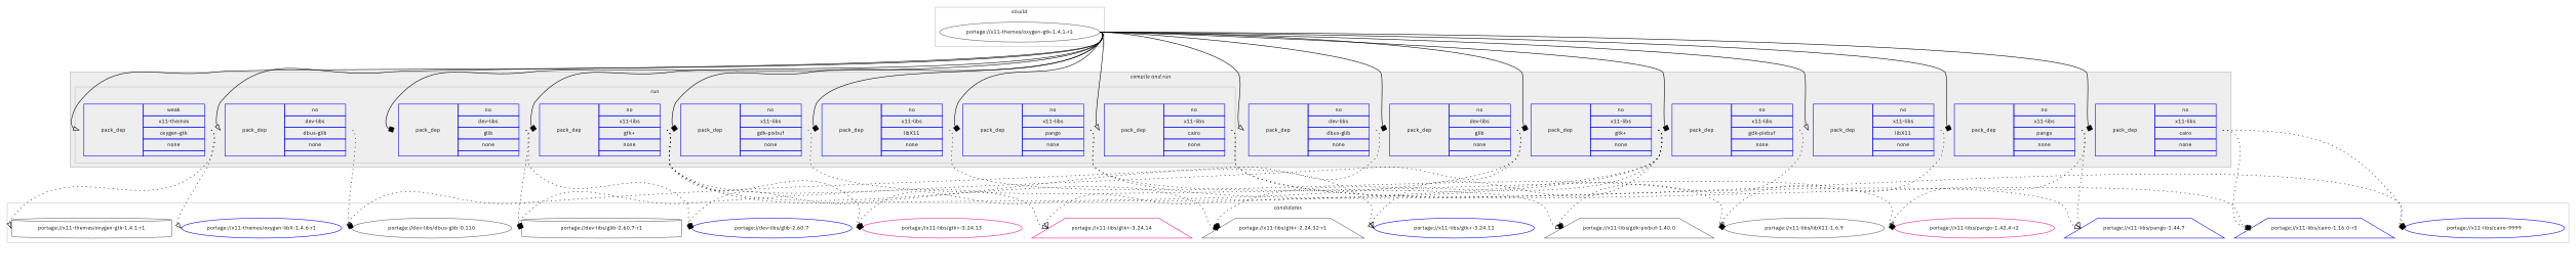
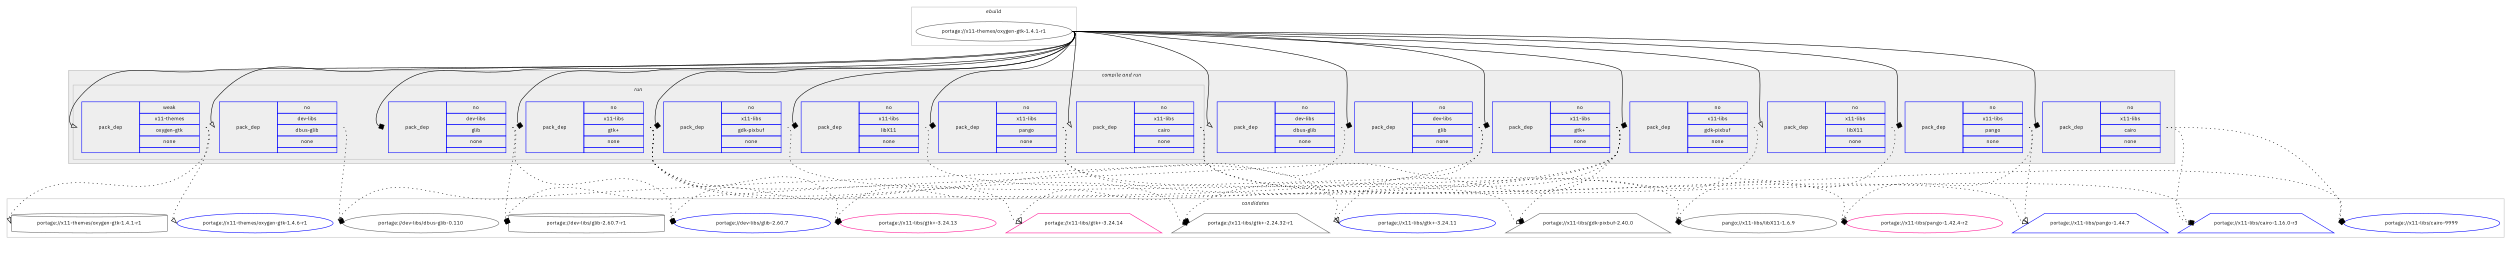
  digraph {
    compound=true
    concentrate=true
    fontname="IBM Plex Sans"
    fontsize=10
    newrank=true
    rankdir=TB
    ranksep=1.5
    node [color=blue fontname="IBM Plex Sans" fontsize=10 shape=none]
    edge [arrowhead=box fontname="IBM Plex Sans" headport=w style=dotted tailport=e weight=100]
    n1 [color=gray40 label="portage://x11-themes/oxygen-gtk-1.4.1-r1" shape=ellipse width=4]
    n2 [label=<<TABLE BORDER="0" CELLBORDER="1" CELLSPACING="0" CELLPADDING="4" WIDTH="220"><TR><TD ROWSPAN="6" CELLPADDING="30">pack_dep</TD></TR><TR><TD WIDTH="110">no</TD></TR><TR><TD>dev-libs</TD></TR><TR><TD>dbus-glib</TD></TR><TR><TD>none</TD></TR><TR><TD></TD></TR></TABLE>>]
    n3 [label=<<TABLE BORDER="0" CELLBORDER="1" CELLSPACING="0" CELLPADDING="4" WIDTH="220"><TR><TD ROWSPAN="6" CELLPADDING="30">pack_dep</TD></TR><TR><TD WIDTH="110">no</TD></TR><TR><TD>dev-libs</TD></TR><TR><TD>glib</TD></TR><TR><TD>none</TD></TR><TR><TD></TD></TR></TABLE>>]
    n4 [label=<<TABLE BORDER="0" CELLBORDER="1" CELLSPACING="0" CELLPADDING="4" WIDTH="220"><TR><TD ROWSPAN="6" CELLPADDING="30">pack_dep</TD></TR><TR><TD WIDTH="110">no</TD></TR><TR><TD>x11-libs</TD></TR><TR><TD>cairo</TD></TR><TR><TD>none</TD></TR><TR><TD></TD></TR></TABLE>>]
    n5 [label=<<TABLE BORDER="0" CELLBORDER="1" CELLSPACING="0" CELLPADDING="4" WIDTH="220"><TR><TD ROWSPAN="6" CELLPADDING="30">pack_dep</TD></TR><TR><TD WIDTH="110">no</TD></TR><TR><TD>x11-libs</TD></TR><TR><TD>gdk-pixbuf</TD></TR><TR><TD>none</TD></TR><TR><TD></TD></TR></TABLE>>]
    n6 [label=<<TABLE BORDER="0" CELLBORDER="1" CELLSPACING="0" CELLPADDING="4" WIDTH="220"><TR><TD ROWSPAN="6" CELLPADDING="30">pack_dep</TD></TR><TR><TD WIDTH="110">no</TD></TR><TR><TD>x11-libs</TD></TR><TR><TD>gtk+</TD></TR><TR><TD>none</TD></TR><TR><TD></TD></TR></TABLE>>]
    n7 [label=<<TABLE BORDER="0" CELLBORDER="1" CELLSPACING="0" CELLPADDING="4" WIDTH="220"><TR><TD ROWSPAN="6" CELLPADDING="30">pack_dep</TD></TR><TR><TD WIDTH="110">no</TD></TR><TR><TD>x11-libs</TD></TR><TR><TD>libX11</TD></TR><TR><TD>none</TD></TR><TR><TD></TD></TR></TABLE>>]
    n8 [label=<<TABLE BORDER="0" CELLBORDER="1" CELLSPACING="0" CELLPADDING="4" WIDTH="220"><TR><TD ROWSPAN="6" CELLPADDING="30">pack_dep</TD></TR><TR><TD WIDTH="110">no</TD></TR><TR><TD>x11-libs</TD></TR><TR><TD>pango</TD></TR><TR><TD>none</TD></TR><TR><TD></TD></TR></TABLE>>]
    n9 [label=<<TABLE BORDER="0" CELLBORDER="1" CELLSPACING="0" CELLPADDING="4" WIDTH="220"><TR><TD ROWSPAN="6" CELLPADDING="30">pack_dep</TD></TR><TR><TD WIDTH="110">no</TD></TR><TR><TD>dev-libs</TD></TR><TR><TD>dbus-glib</TD></TR><TR><TD>none</TD></TR><TR><TD></TD></TR></TABLE>>]
    n10 [label=<<TABLE BORDER="0" CELLBORDER="1" CELLSPACING="0" CELLPADDING="4" WIDTH="220"><TR><TD ROWSPAN="6" CELLPADDING="30">pack_dep</TD></TR><TR><TD WIDTH="110">no</TD></TR><TR><TD>dev-libs</TD></TR><TR><TD>glib</TD></TR><TR><TD>none</TD></TR><TR><TD></TD></TR></TABLE>>]
    n11 [label=<<TABLE BORDER="0" CELLBORDER="1" CELLSPACING="0" CELLPADDING="4" WIDTH="220"><TR><TD ROWSPAN="6" CELLPADDING="30">pack_dep</TD></TR><TR><TD WIDTH="110">no</TD></TR><TR><TD>x11-libs</TD></TR><TR><TD>cairo</TD></TR><TR><TD>none</TD></TR><TR><TD></TD></TR></TABLE>>]
    n12 [label=<<TABLE BORDER="0" CELLBORDER="1" CELLSPACING="0" CELLPADDING="4" WIDTH="220"><TR><TD ROWSPAN="6" CELLPADDING="30">pack_dep</TD></TR><TR><TD WIDTH="110">no</TD></TR><TR><TD>x11-libs</TD></TR><TR><TD>gdk-pixbuf</TD></TR><TR><TD>none</TD></TR><TR><TD></TD></TR></TABLE>>]
    n13 [label=<<TABLE BORDER="0" CELLBORDER="1" CELLSPACING="0" CELLPADDING="4" WIDTH="220"><TR><TD ROWSPAN="6" CELLPADDING="30">pack_dep</TD></TR><TR><TD WIDTH="110">no</TD></TR><TR><TD>x11-libs</TD></TR><TR><TD>gtk+</TD></TR><TR><TD>none</TD></TR><TR><TD></TD></TR></TABLE>>]
    n14 [label=<<TABLE BORDER="0" CELLBORDER="1" CELLSPACING="0" CELLPADDING="4" WIDTH="220"><TR><TD ROWSPAN="6" CELLPADDING="30">pack_dep</TD></TR><TR><TD WIDTH="110">no</TD></TR><TR><TD>x11-libs</TD></TR><TR><TD>libX11</TD></TR><TR><TD>none</TD></TR><TR><TD></TD></TR></TABLE>>]
    n15 [label=<<TABLE BORDER="0" CELLBORDER="1" CELLSPACING="0" CELLPADDING="4" WIDTH="220"><TR><TD ROWSPAN="6" CELLPADDING="30">pack_dep</TD></TR><TR><TD WIDTH="110">no</TD></TR><TR><TD>x11-libs</TD></TR><TR><TD>pango</TD></TR><TR><TD>none</TD></TR><TR><TD></TD></TR></TABLE>>]
    n16 [label=<<TABLE BORDER="0" CELLBORDER="1" CELLSPACING="0" CELLPADDING="4" WIDTH="220"><TR><TD ROWSPAN="6" CELLPADDING="30">pack_dep</TD></TR><TR><TD WIDTH="110">weak</TD></TR><TR><TD>x11-themes</TD></TR><TR><TD>oxygen-gtk</TD></TR><TR><TD>none</TD></TR><TR><TD></TD></TR></TABLE>>]
    n17 [color=gray40 label="portage://dev-libs/dbus-glib-0.110" shape=ellipse width=4]
    n18 [color=gray40 label="portage://dev-libs/glib-2.60.7-r1" shape=cylinder width=4]
    n19 [label="portage://dev-libs/glib-2.60.7" shape=ellipse width=4]
    n20 [label="portage://x11-libs/cairo-9999" shape=ellipse width=4]
    n21 [label="portage://x11-libs/cairo-1.16.0-r3" shape=trapezium width=4]
-   n22 [color=gray40 label="portage://x11-libs/gdk-pixbuf-1.40.0" shape=trapezium width=4]
+   n22 [color=gray40 label="portage://x11-libs/gdk-pixbuf-2.40.0" shape=trapezium width=4]
    n23 [color=deeppink label="portage://x11-libs/gtk+-3.24.14" shape=trapezium width=4]
    n24 [color=deeppink label="portage://x11-libs/gtk+-3.24.13" shape=ellipse width=4]
    n25 [label="portage://x11-libs/gtk+-3.24.11" shape=ellipse width=4]
    n26 [color=gray40 label="portage://x11-libs/gtk+-2.24.32-r1" shape=trapezium width=4]
-   n27 [color=gray40 label="portage://x11-libs/libX11-1.6.9" shape=ellipse width=4]
+   n27 [color=gray40 label="pango://x11-libs/libX11-1.6.9" shape=ellipse width=4]
    n28 [label="portage://x11-libs/pango-1.44.7" shape=trapezium width=4]
    n29 [color=deeppink label="portage://x11-libs/pango-1.42.4-r2" shape=ellipse width=4]
-   n30 [label="portage://x11-themes/oxygen-libX-1.4.6-r1" shape=ellipse width=4]
+   n30 [label="portage://x11-themes/oxygen-gtk-1.4.6-r1" shape=ellipse width=4]
    n31 [color=gray40 label="portage://x11-themes/oxygen-gtk-1.4.1-r1" shape=cylinder width=4]
    subgraph cluster_1 {
      color=gray
      label=<<i>ebuild</i>>
      rank=same
      n1
    }
    subgraph cluster_2 {
      color=gray
      label=<<i>dependencies</i>>
      subgraph cluster_3 {
        color=gray
        fillcolor="#eeeeee"
        label=<<i>compile</i>>
        style=filled
        subgraph sub_4 {
          color=gray
          fillcolor="#eeeeee"
          label=<<i>compile</i>>
          style=filled
          n2
        }
        subgraph sub_5 {
          color=gray
          fillcolor="#eeeeee"
          label=<<i>compile</i>>
          style=filled
          n3
        }
        subgraph sub_6 {
          color=gray
          fillcolor="#eeeeee"
          label=<<i>compile</i>>
          style=filled
          n4
        }
        subgraph sub_7 {
          color=gray
          fillcolor="#eeeeee"
          label=<<i>compile</i>>
          style=filled
          n5
        }
        subgraph sub_8 {
          color=gray
          fillcolor="#eeeeee"
          label=<<i>compile</i>>
          style=filled
          n6
        }
        subgraph sub_9 {
          color=gray
          fillcolor="#eeeeee"
          label=<<i>compile</i>>
          style=filled
          n7
        }
        subgraph sub_10 {
          color=gray
          fillcolor="#eeeeee"
          label=<<i>compile</i>>
          style=filled
          n8
        }
      }
      subgraph cluster_11 {
        color=gray
        fillcolor="#eeeeee"
        label=<<i>compile and run</i>>
        style=filled
      }
      subgraph cluster_12 {
        color=gray
        fillcolor="#eeeeee"
        label=<<i>run</i>>
        style=filled
        subgraph sub_13 {
          color=gray
          fillcolor="#eeeeee"
          label=<<i>run</i>>
          style=filled
          n9
        }
        subgraph sub_14 {
          color=gray
          fillcolor="#eeeeee"
          label=<<i>run</i>>
          style=filled
          n10
        }
        subgraph sub_15 {
          color=gray
          fillcolor="#eeeeee"
          label=<<i>run</i>>
          style=filled
          n11
        }
        subgraph sub_16 {
          color=gray
          fillcolor="#eeeeee"
          label=<<i>run</i>>
          style=filled
          n12
        }
        subgraph sub_17 {
          color=gray
          fillcolor="#eeeeee"
          label=<<i>run</i>>
          style=filled
          n13
        }
        subgraph sub_18 {
          color=gray
          fillcolor="#eeeeee"
          label=<<i>run</i>>
          style=filled
          n14
        }
        subgraph sub_19 {
          color=gray
          fillcolor="#eeeeee"
          label=<<i>run</i>>
          style=filled
          n15
        }
        subgraph sub_20 {
          color=gray
          fillcolor="#eeeeee"
          label=<<i>run</i>>
          style=filled
          n16
        }
      }
    }
    subgraph cluster_21 {
      color=gray
      label=<<i>candidates</i>>
      rank=same
      subgraph sub_22 {
        color=black
        label=<<i>candidates</i>>
        nodesep=1
        rank=same
        n17
      }
      subgraph sub_23 {
        color=black
        label=<<i>candidates</i>>
        nodesep=1
        rank=same
        n18
        n19
      }
      subgraph sub_24 {
        color=black
        label=<<i>candidates</i>>
        nodesep=1
        rank=same
        n20
        n21
      }
      subgraph sub_25 {
        color=black
        label=<<i>candidates</i>>
        nodesep=1
        rank=same
        n22
      }
      subgraph sub_26 {
        color=black
        label=<<i>candidates</i>>
        nodesep=1
        rank=same
        n23
        n24
        n25
        n26
      }
      subgraph sub_27 {
        color=black
        label=<<i>candidates</i>>
        nodesep=1
        rank=same
        n27
      }
      subgraph sub_28 {
        color=black
        label=<<i>candidates</i>>
        nodesep=1
        rank=same
        n28
        n29
      }
      subgraph sub_29 {
        color=black
        label=<<i>candidates</i>>
        nodesep=1
        rank=same
        n17
      }
      subgraph sub_30 {
        color=black
        label=<<i>candidates</i>>
        nodesep=1
        rank=same
        n18
        n19
      }
      subgraph sub_31 {
        color=black
        label=<<i>candidates</i>>
        nodesep=1
        rank=same
        n20
        n21
      }
      subgraph sub_32 {
        color=black
        label=<<i>candidates</i>>
        nodesep=1
        rank=same
        n22
      }
      subgraph sub_33 {
        color=black
        label=<<i>candidates</i>>
        nodesep=1
        rank=same
        n23
        n24
        n25
        n26
      }
      subgraph sub_34 {
        color=black
        label=<<i>candidates</i>>
        nodesep=1
        rank=same
        n27
      }
      subgraph sub_35 {
        color=black
        label=<<i>candidates</i>>
        nodesep=1
        rank=same
        n28
        n29
      }
      subgraph sub_36 {
        color=black
        label=<<i>candidates</i>>
        nodesep=1
        rank=same
        n30
        n31
      }
    }
    n1 -> n2 [arrowhead=onormal style=solid weight=20]
    n1 -> n3 [style=solid weight=20]
    n1 -> n4 [style=solid weight=20]
    n1 -> n5 [style=solid weight=20]
    n1 -> n6 [style=solid weight=20]
    n1 -> n7 [arrowhead=onormal style=solid weight=20]
    n1 -> n8 [style=solid weight=20]
    n1 -> n9 [arrowhead=onormal style=solid weight=20]
    n1 -> n10 [style=solid weight=20]
    n1 -> n11 [arrowhead=onormal style=solid weight=20]
    n1 -> n12 [style=solid weight=20]
    n1 -> n13 [style=solid weight=20]
    n1 -> n14 [style=solid weight=20]
    n1 -> n15 [style=solid weight=20]
    n1 -> n16 [arrowhead=onormal style=solid weight=20]
    n2 -> n17
    n3 -> n18
    n3 -> n19
    n4 -> n20
    n4 -> n21 [arrowhead=onormal]
    n5 -> n22
    n6 -> n23 [arrowhead=onormal]
    n6 -> n24
    n6 -> n25 [arrowhead=onormal]
    n6 -> n26
    n7 -> n27 [arrowhead=onormal]
    n8 -> n28 [arrowhead=onormal]
    n8 -> n29 [arrowhead=onormal]
    n9 -> n17 [arrowhead=onormal]
    n10 -> n18
    n10 -> n19
    n11 -> n20
    n11 -> n21
    n12 -> n22 [arrowhead=onormal]
    n13 -> n23 [arrowhead=onormal]
    n13 -> n24
    n13 -> n25 [arrowhead=onormal]
    n13 -> n26
    n14 -> n27
    n15 -> n28 [arrowhead=onormal]
    n15 -> n29
    n16 -> n30 [arrowhead=onormal]
    n16 -> n31 [arrowhead=onormal]
  }
